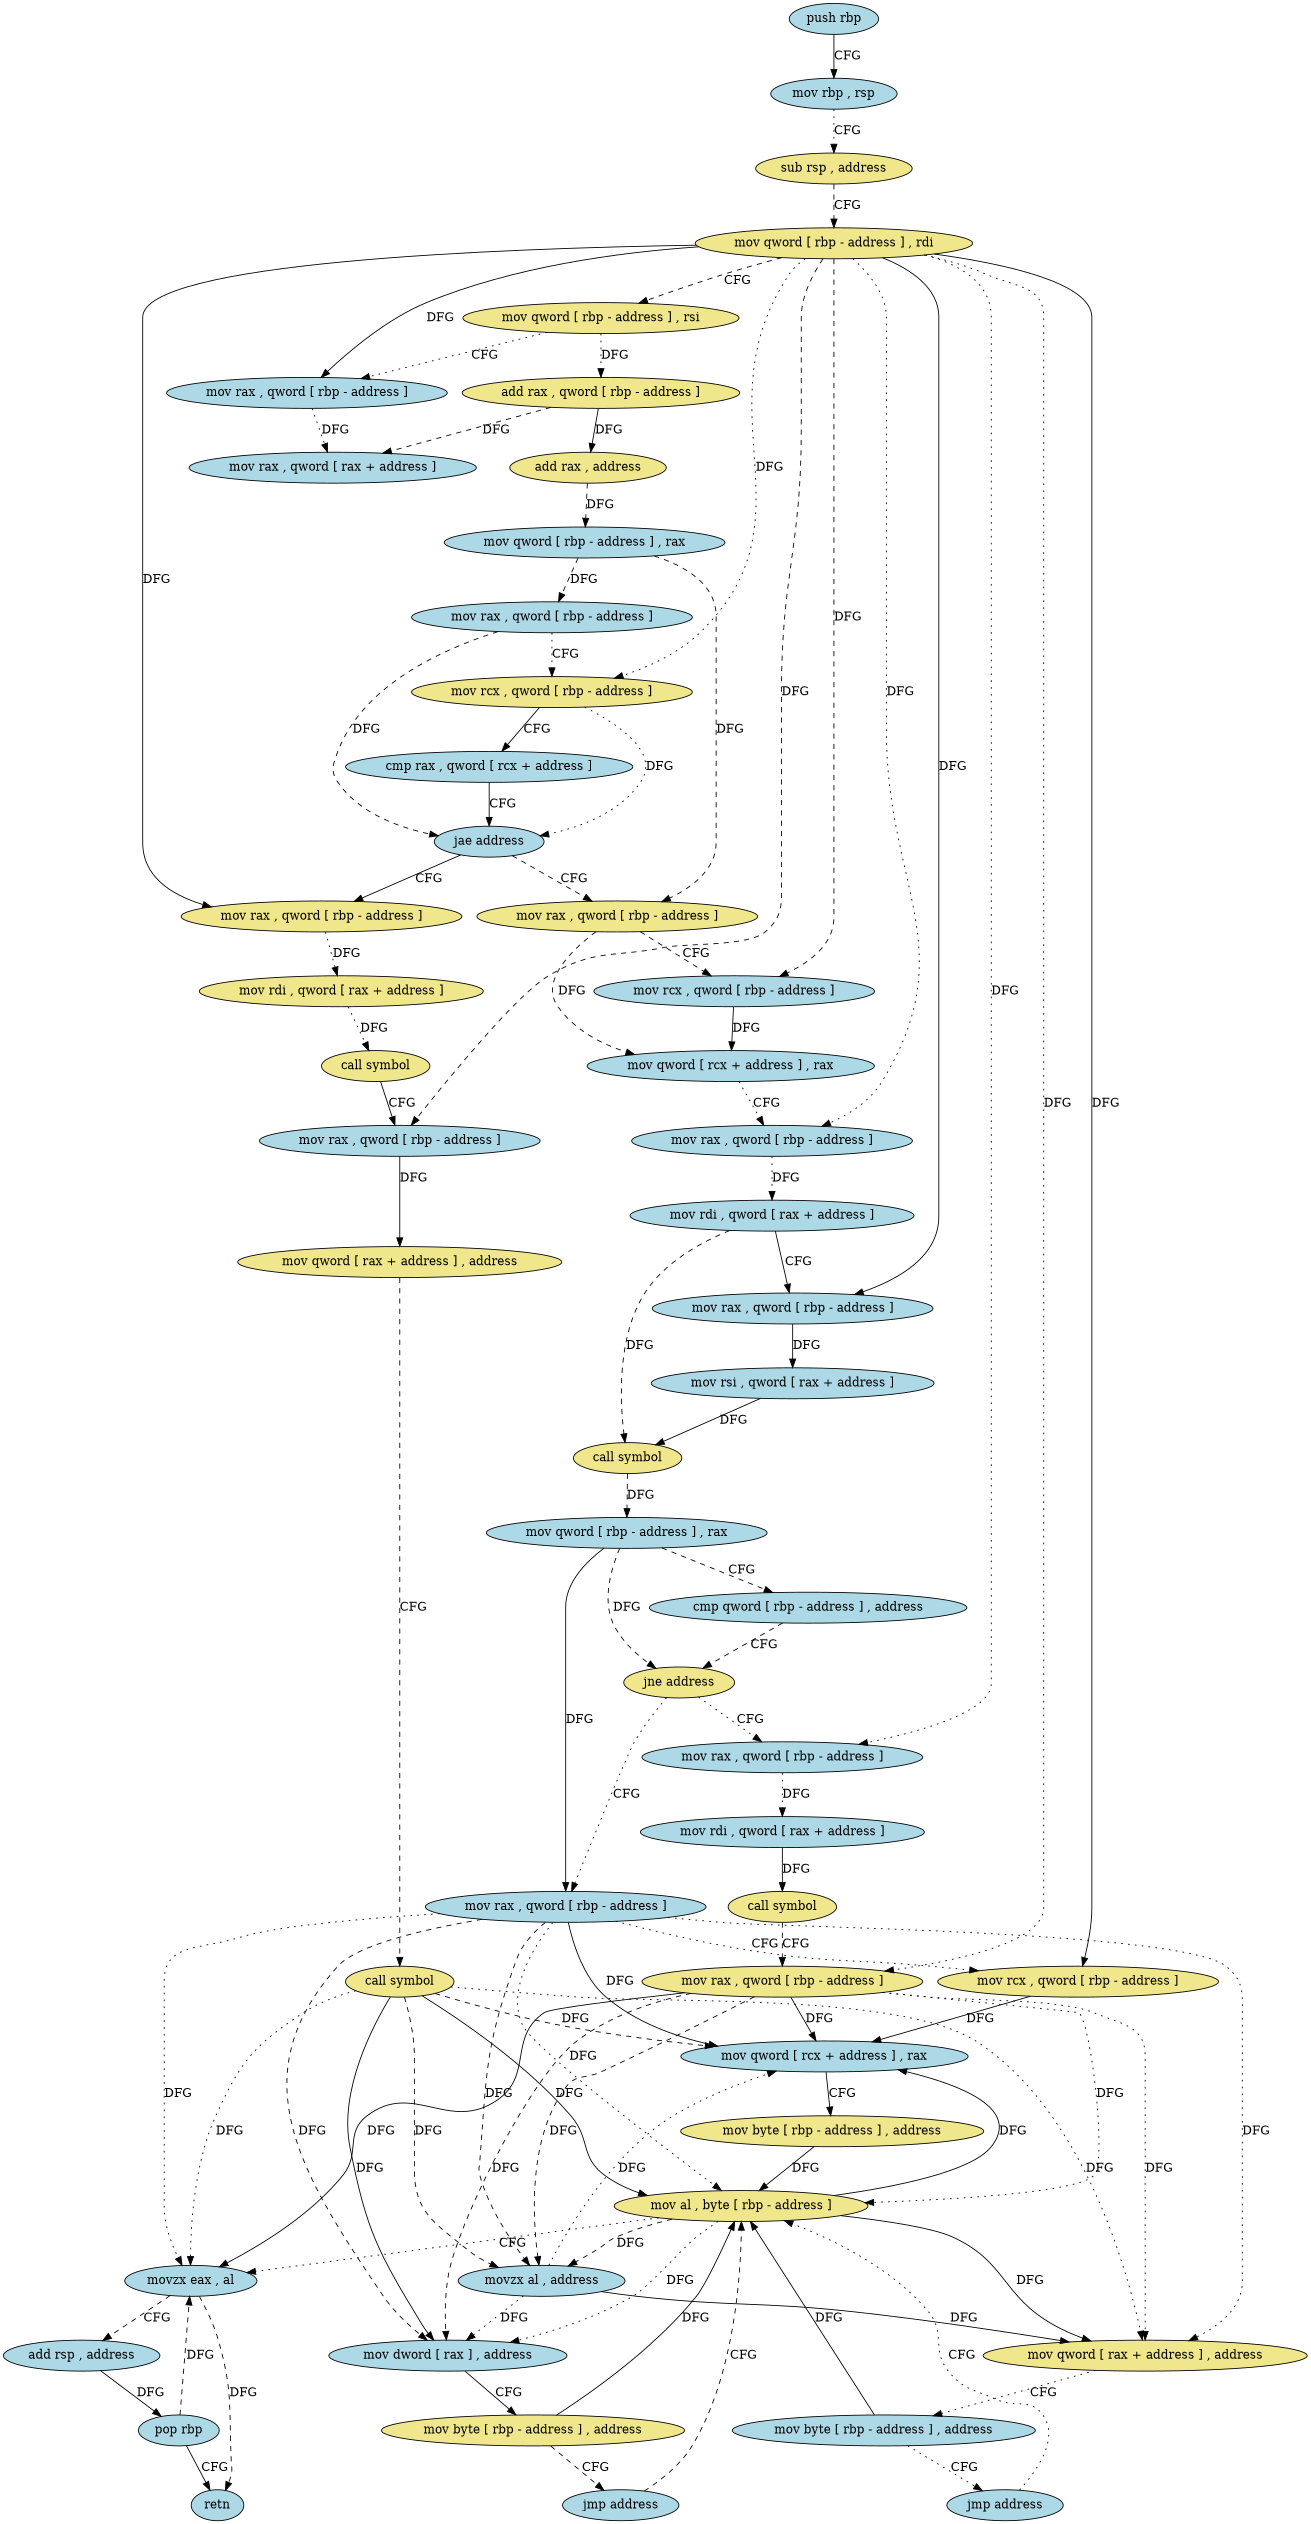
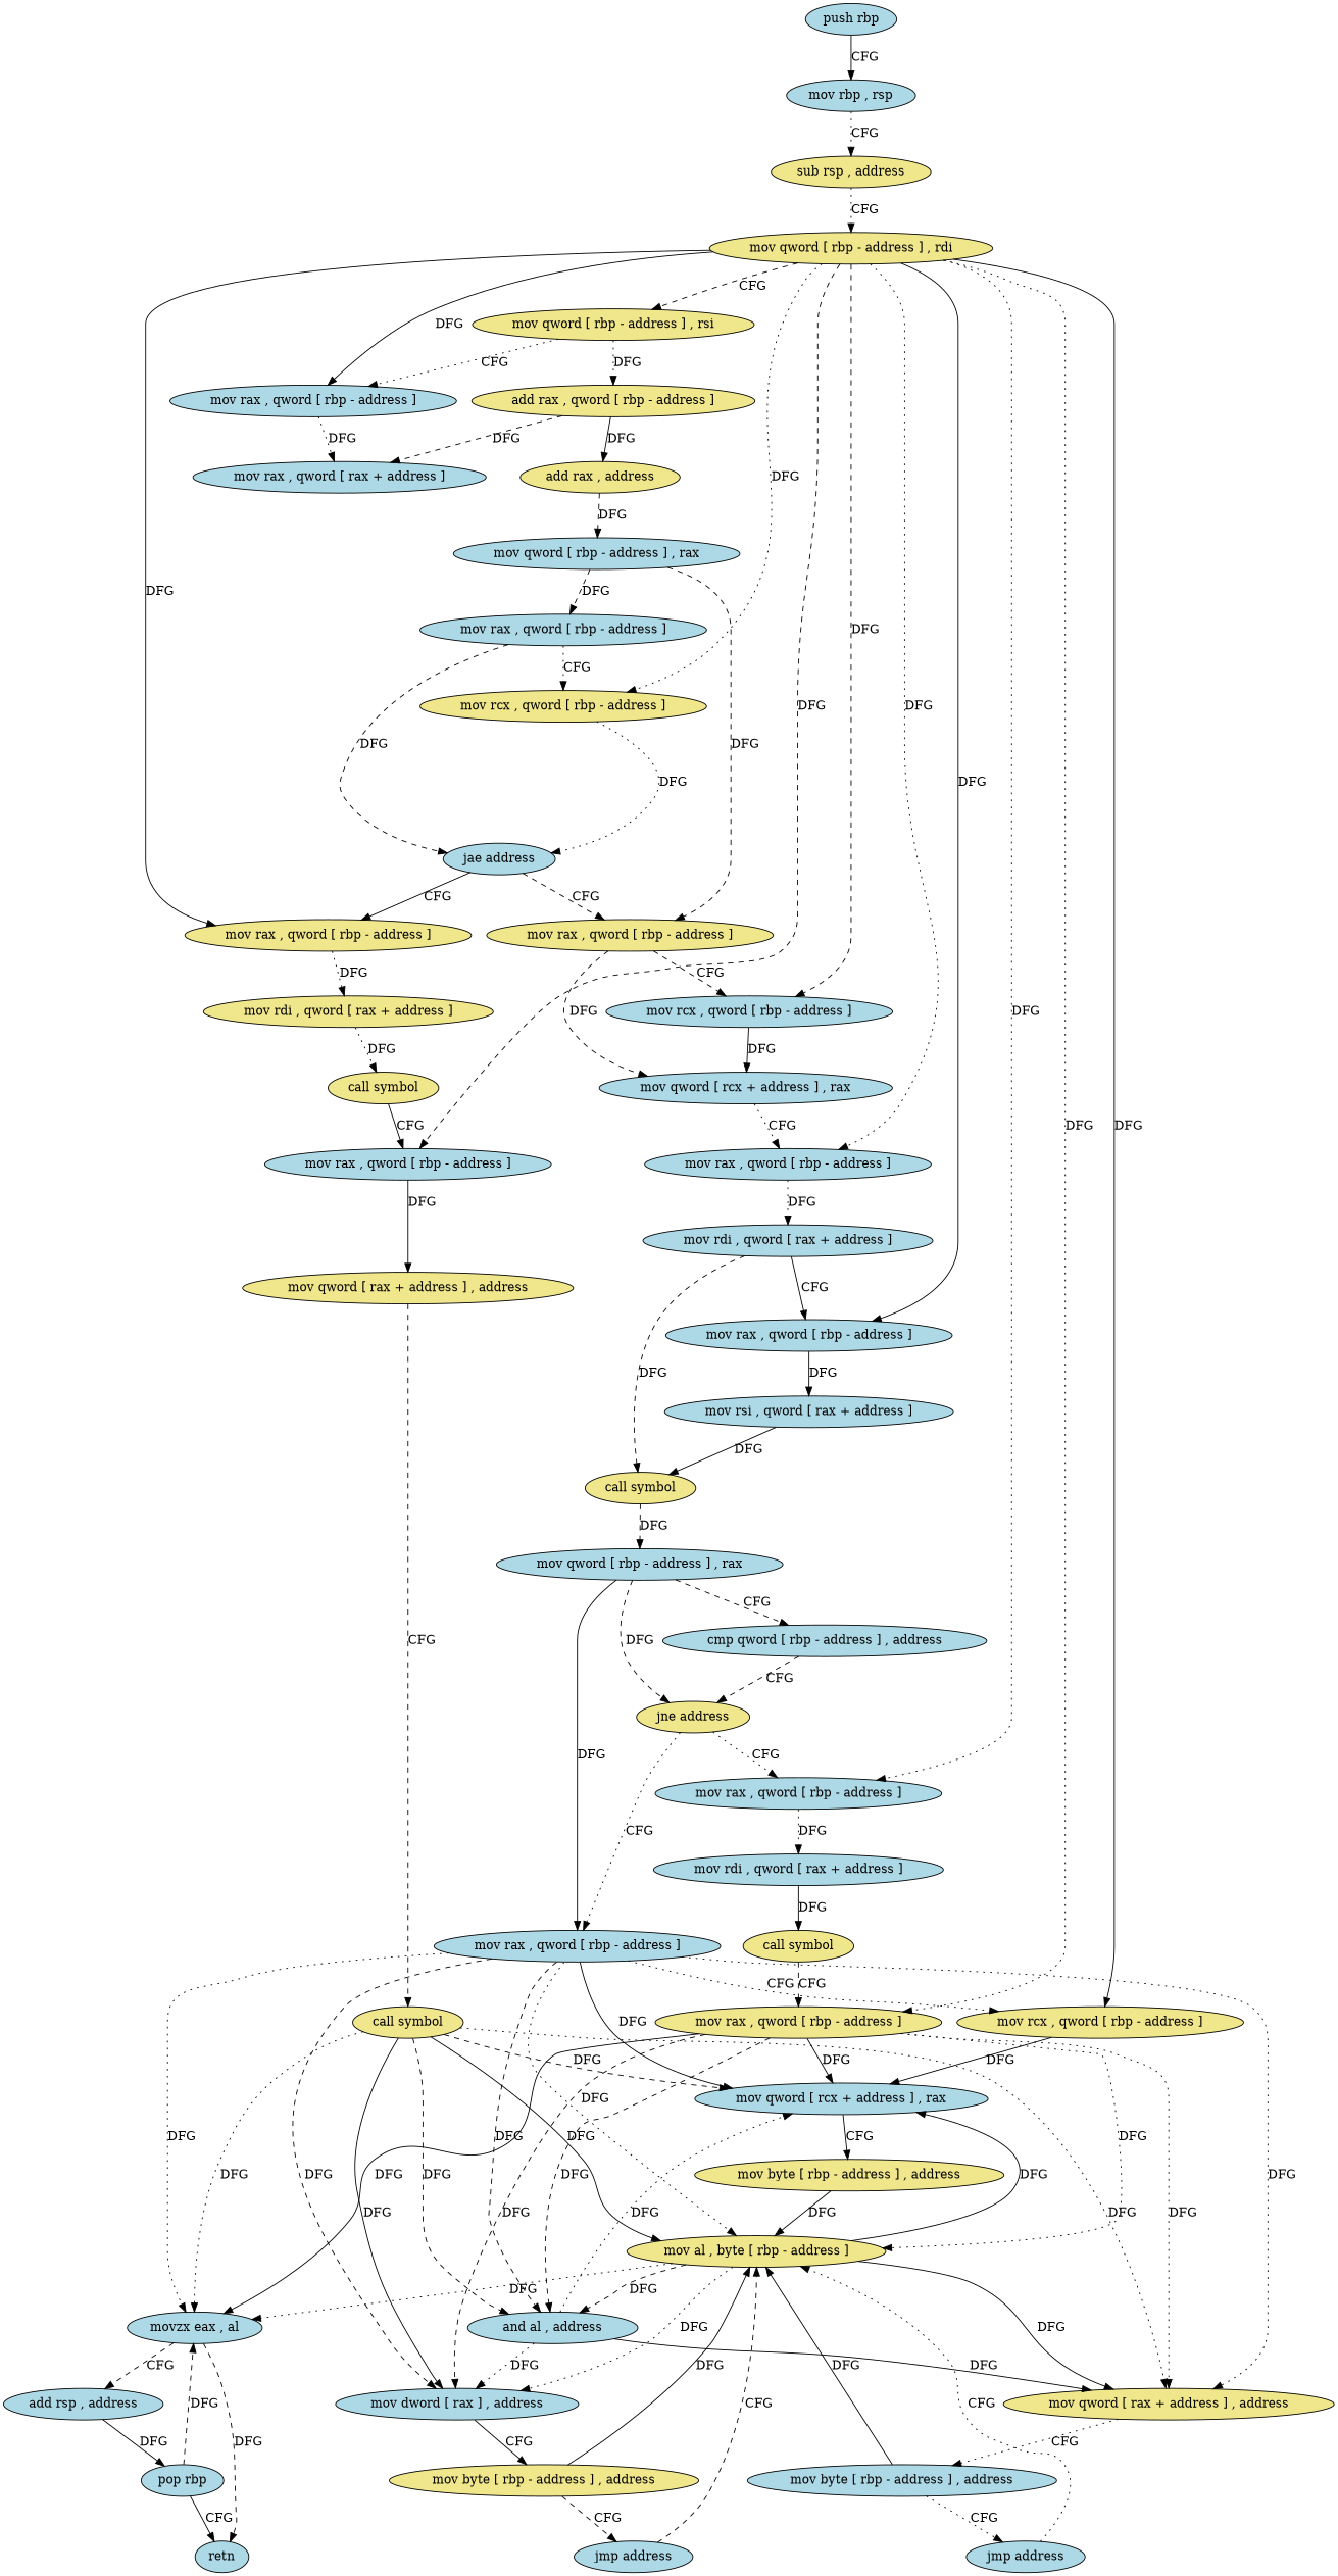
  digraph {
    fontname="DejaVu Serif"
    node [fillcolor=lightblue fontname="DejaVu Serif" style=filled]
    edge [fontname="DejaVu Serif" style=solid]
    n1 [label="push rbp"]
    n2 [label="mov rbp , rsp"]
    n3 [fillcolor=khaki label="sub rsp , address"]
    n4 [fillcolor=khaki label="mov qword [ rbp - address ] , rdi"]
    n5 [fillcolor=khaki label="mov qword [ rbp - address ] , rsi"]
    n6 [label="mov rax , qword [ rbp - address ]"]
    n7 [fillcolor=khaki label="mov rcx , qword [ rbp - address ]"]
    n8 [fillcolor=khaki label="mov rax , qword [ rbp - address ]"]
    n9 [label="mov rcx , qword [ rbp - address ]"]
    n10 [label="mov rax , qword [ rbp - address ]"]
    n11 [label="mov rax , qword [ rbp - address ]"]
    n12 [label="mov rax , qword [ rbp - address ]"]
    n13 [label="mov rax , qword [ rbp - address ]"]
    n14 [fillcolor=khaki label="mov rcx , qword [ rbp - address ]"]
    n15 [fillcolor=khaki label="mov rax , qword [ rbp - address ]"]
    n16 [fillcolor=khaki label="add rax , qword [ rbp - address ]"]
    n17 [label="mov rax , qword [ rax + address ]"]
    n18 [label="jae address"]
-   n19 [label="cmp rax , qword [ rcx + address ]"]
    n20 [fillcolor=khaki label="mov rdi , qword [ rax + address ]"]
    n21 [label="mov qword [ rcx + address ] , rax"]
    n22 [label="mov rdi , qword [ rax + address ]"]
    n23 [label="mov rsi , qword [ rax + address ]"]
    n24 [label="mov rdi , qword [ rax + address ]"]
    n25 [fillcolor=khaki label="mov qword [ rax + address ] , address"]
    n26 [label="mov qword [ rcx + address ] , rax"]
    n27 [label="mov dword [ rax ] , address"]
    n28 [fillcolor=khaki label="mov al , byte [ rbp - address ]"]
    n29 [fillcolor=khaki label="mov qword [ rax + address ] , address"]
-   n30 [label="movzx al , address"]
+   n30 [label="and al , address"]
    n31 [label="movzx eax , al"]
    n32 [fillcolor=khaki label="add rax , address"]
    n33 [label="mov qword [ rbp - address ] , rax"]
    n34 [label="mov rax , qword [ rbp - address ]"]
    n35 [fillcolor=khaki label="mov rax , qword [ rbp - address ]"]
    n36 [fillcolor=khaki label="call symbol"]
    n37 [fillcolor=khaki label="call symbol"]
    n38 [label="mov qword [ rbp - address ] , rax"]
    n39 [label="cmp qword [ rbp - address ] , address"]
    n40 [fillcolor=khaki label="jne address"]
    n41 [label="mov rax , qword [ rbp - address ]"]
    n42 [fillcolor=khaki label="mov byte [ rbp - address ] , address"]
    n43 [fillcolor=khaki label="mov byte [ rbp - address ] , address"]
    n44 [label="mov byte [ rbp - address ] , address"]
    n45 [label="add rsp , address"]
    n46 [label=retn]
    n47 [fillcolor=khaki label="call symbol"]
    n48 [fillcolor=khaki label="call symbol"]
    n49 [label="jmp address"]
    n50 [label="jmp address"]
    n51 [label="pop rbp"]
    n1 -> n2 [label=CFG]
    n2 -> n3 [label=CFG style=dotted]
-   n3 -> n4 [label=CFG style=dashed]
+   n3 -> n4 [label=CFG style=dotted]
    n4 -> n5 [label=CFG style=dashed]
    n4 -> n6 [label=DFG]
    n4 -> n7 [label=DFG style=dotted]
    n4 -> n8 [label=DFG]
    n4 -> n9 [label=DFG style=dashed]
    n4 -> n10 [label=DFG style=dotted]
    n4 -> n11 [label=DFG]
    n4 -> n12 [label=DFG style=dotted]
    n4 -> n13 [label=DFG style=dashed]
    n4 -> n14 [label=DFG]
    n4 -> n15 [label=DFG style=dotted]
    n5 -> n6 [label=CFG style=dotted]
    n5 -> n16 [label=DFG style=dotted]
    n6 -> n17 [label=DFG style=dotted]
    n7 -> n18 [label=DFG style=dotted]
-   n7 -> n19 [label=CFG]
    n8 -> n20 [label=DFG style=dotted]
    n9 -> n21 [label=DFG]
    n10 -> n22 [label=DFG style=dotted]
    n11 -> n23 [label=DFG]
    n12 -> n24 [label=DFG style=dotted]
    n13 -> n25 [label=DFG]
    n14 -> n26 [label=DFG]
    n15 -> n26 [label=DFG]
    n15 -> n27 [label=DFG style=dashed]
    n15 -> n28 [label=DFG style=dotted]
    n15 -> n29 [label=DFG style=dotted]
    n15 -> n30 [label=DFG style=dashed]
    n15 -> n31 [label=DFG]
    n16 -> n17 [label=DFG style=dashed]
    n16 -> n32 [label=DFG]
    n18 -> n8 [label=CFG]
    n18 -> n35 [label=CFG style=dashed]
-   n19 -> n18 [label=CFG]
    n20 -> n36 [label=DFG style=dotted]
    n21 -> n10 [label=CFG style=dotted]
    n22 -> n11 [label=CFG]
    n22 -> n37 [label=DFG style=dashed]
    n23 -> n37 [label=DFG]
    n24 -> n47 [label=DFG]
    n25 -> n48 [label=CFG style=dashed]
    n26 -> n43 [label=CFG]
    n27 -> n42 [label=CFG]
    n28 -> n26 [label=DFG]
    n28 -> n27 [label=DFG style=dotted]
    n28 -> n29 [label=DFG]
    n28 -> n30 [label=DFG style=dashed]
-   n28 -> n31 [label=CFG style=dotted]
+   n28 -> n31 [label=DFG style=dotted]
    n29 -> n44 [label=CFG style=dotted]
    n30 -> n26 [label=DFG style=dotted]
    n30 -> n27 [label=DFG style=dotted]
    n30 -> n29 [label=DFG]
    n31 -> n45 [label=CFG style=dashed]
    n31 -> n46 [label=DFG style=dashed]
    n32 -> n33 [label=DFG style=dashed]
    n33 -> n34 [label=DFG style=dashed]
    n33 -> n35 [label=DFG style=dashed]
    n34 -> n7 [label=CFG style=dotted]
    n34 -> n18 [label=DFG style=dashed]
    n35 -> n9 [label=CFG style=dashed]
    n35 -> n21 [label=DFG style=dashed]
    n36 -> n13 [label=CFG]
    n37 -> n38 [label=DFG style=dashed]
    n38 -> n39 [label=CFG style=dashed]
    n38 -> n40 [label=DFG style=dashed]
    n38 -> n41 [label=DFG]
    n39 -> n40 [label=CFG style=dashed]
    n40 -> n12 [label=CFG style=dotted]
    n40 -> n41 [label=CFG style=dotted]
    n41 -> n14 [label=CFG style=dotted]
    n41 -> n26 [label=DFG]
    n41 -> n27 [label=DFG style=dashed]
    n41 -> n28 [label=DFG style=dotted]
    n41 -> n29 [label=DFG style=dotted]
    n41 -> n30 [label=DFG style=dashed]
    n41 -> n31 [label=DFG style=dotted]
    n42 -> n28 [label=DFG]
    n42 -> n49 [label=CFG style=dashed]
    n43 -> n28 [label=DFG]
    n44 -> n28 [label=DFG]
    n44 -> n50 [label=CFG style=dotted]
    n45 -> n51 [label=DFG]
    n47 -> n15 [label=CFG style=dashed]
    n48 -> n26 [label=DFG style=dashed]
    n48 -> n27 [label=DFG]
    n48 -> n28 [label=DFG]
    n48 -> n29 [label=DFG style=dotted]
    n48 -> n30 [label=DFG style=dashed]
    n48 -> n31 [label=DFG style=dotted]
    n49 -> n28 [label=CFG style=dashed]
    n50 -> n28 [label=CFG style=dotted]
    n51 -> n31 [label=DFG style=dashed]
    n51 -> n46 [label=CFG]
  }
